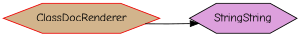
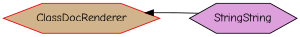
  digraph {
    rankdir=LR
    fontname="Comic Neue"
    node [shape=hexagon style=filled fontname="Comic Neue"]
    n1 [color=red2 label=ClassDocRenderer fillcolor=tan]
    StringString [fillcolor=plum]
-   n1 -> StringString [fontname="Comic Neue"]
+   StringString -> n1 [fontname="Comic Neue"]
  }
